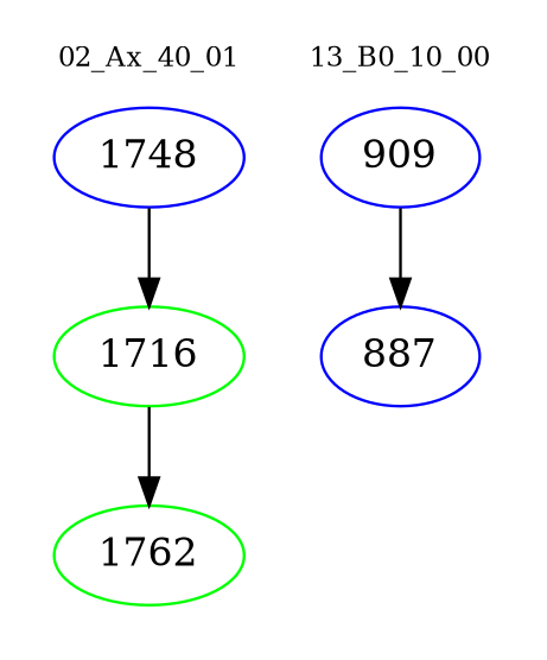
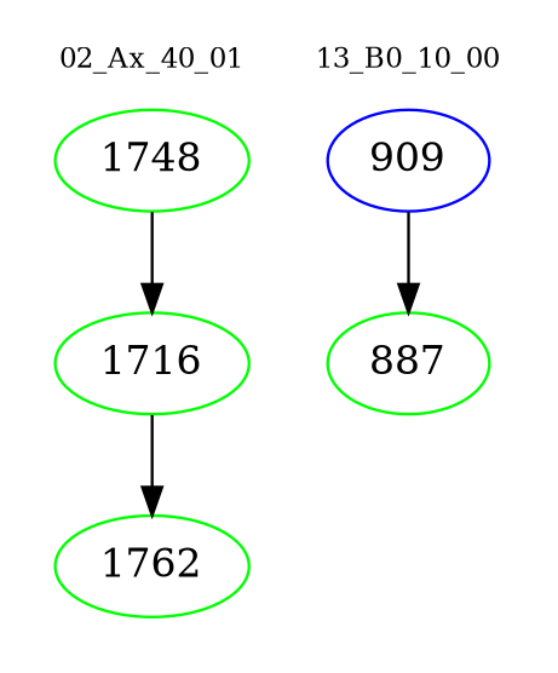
  digraph {
    node [color=green]
    edge [color=black]
-   n1 [color=blue label=1748]
+   n1 [label=1748]
    n2 [label=1716]
    n3 [label=1762]
    n4 [color=blue label=909]
-   n5 [color=blue label=887]
+   n5 [label=887]
    subgraph cluster_1 {
      color=white
      fontsize=10
      label="02_Ax_40_01"
      n1
      n2
      n3
    }
    subgraph cluster_2 {
      color=white
      fontsize=10
      label="13_B0_10_00"
      n4
      n5
    }
    n1 -> n2
    n2 -> n3
    n4 -> n5
  }
